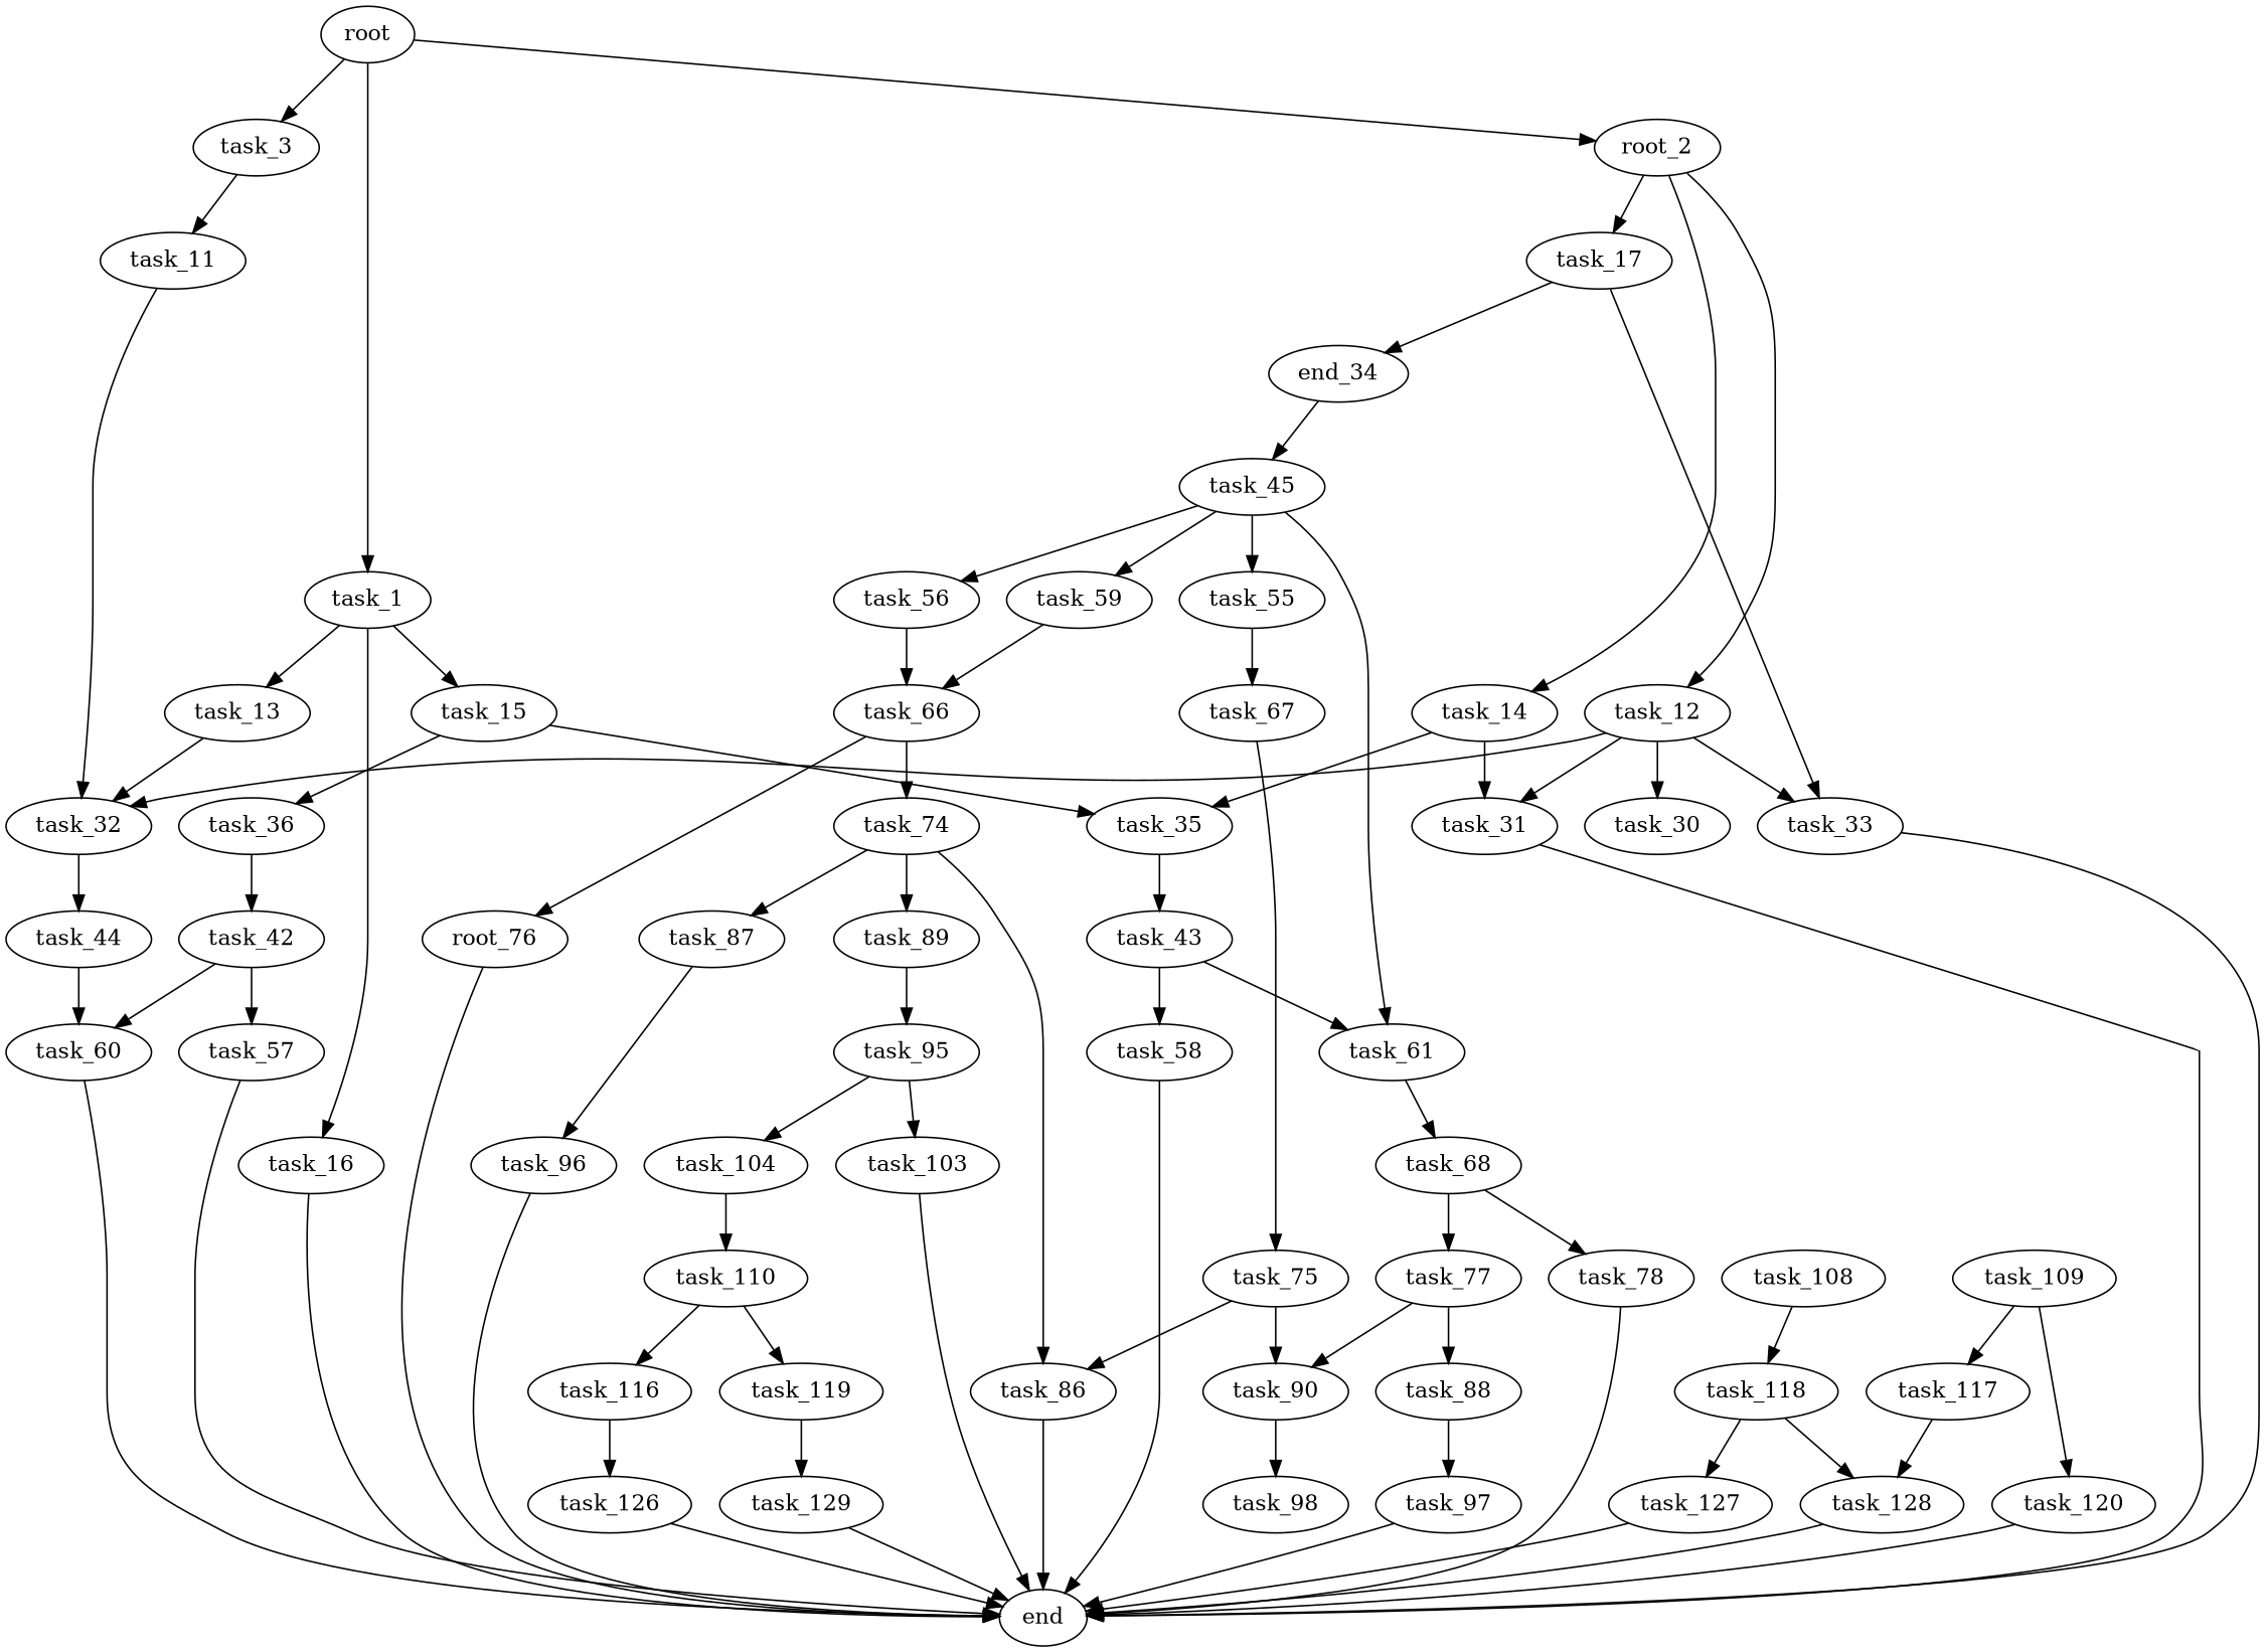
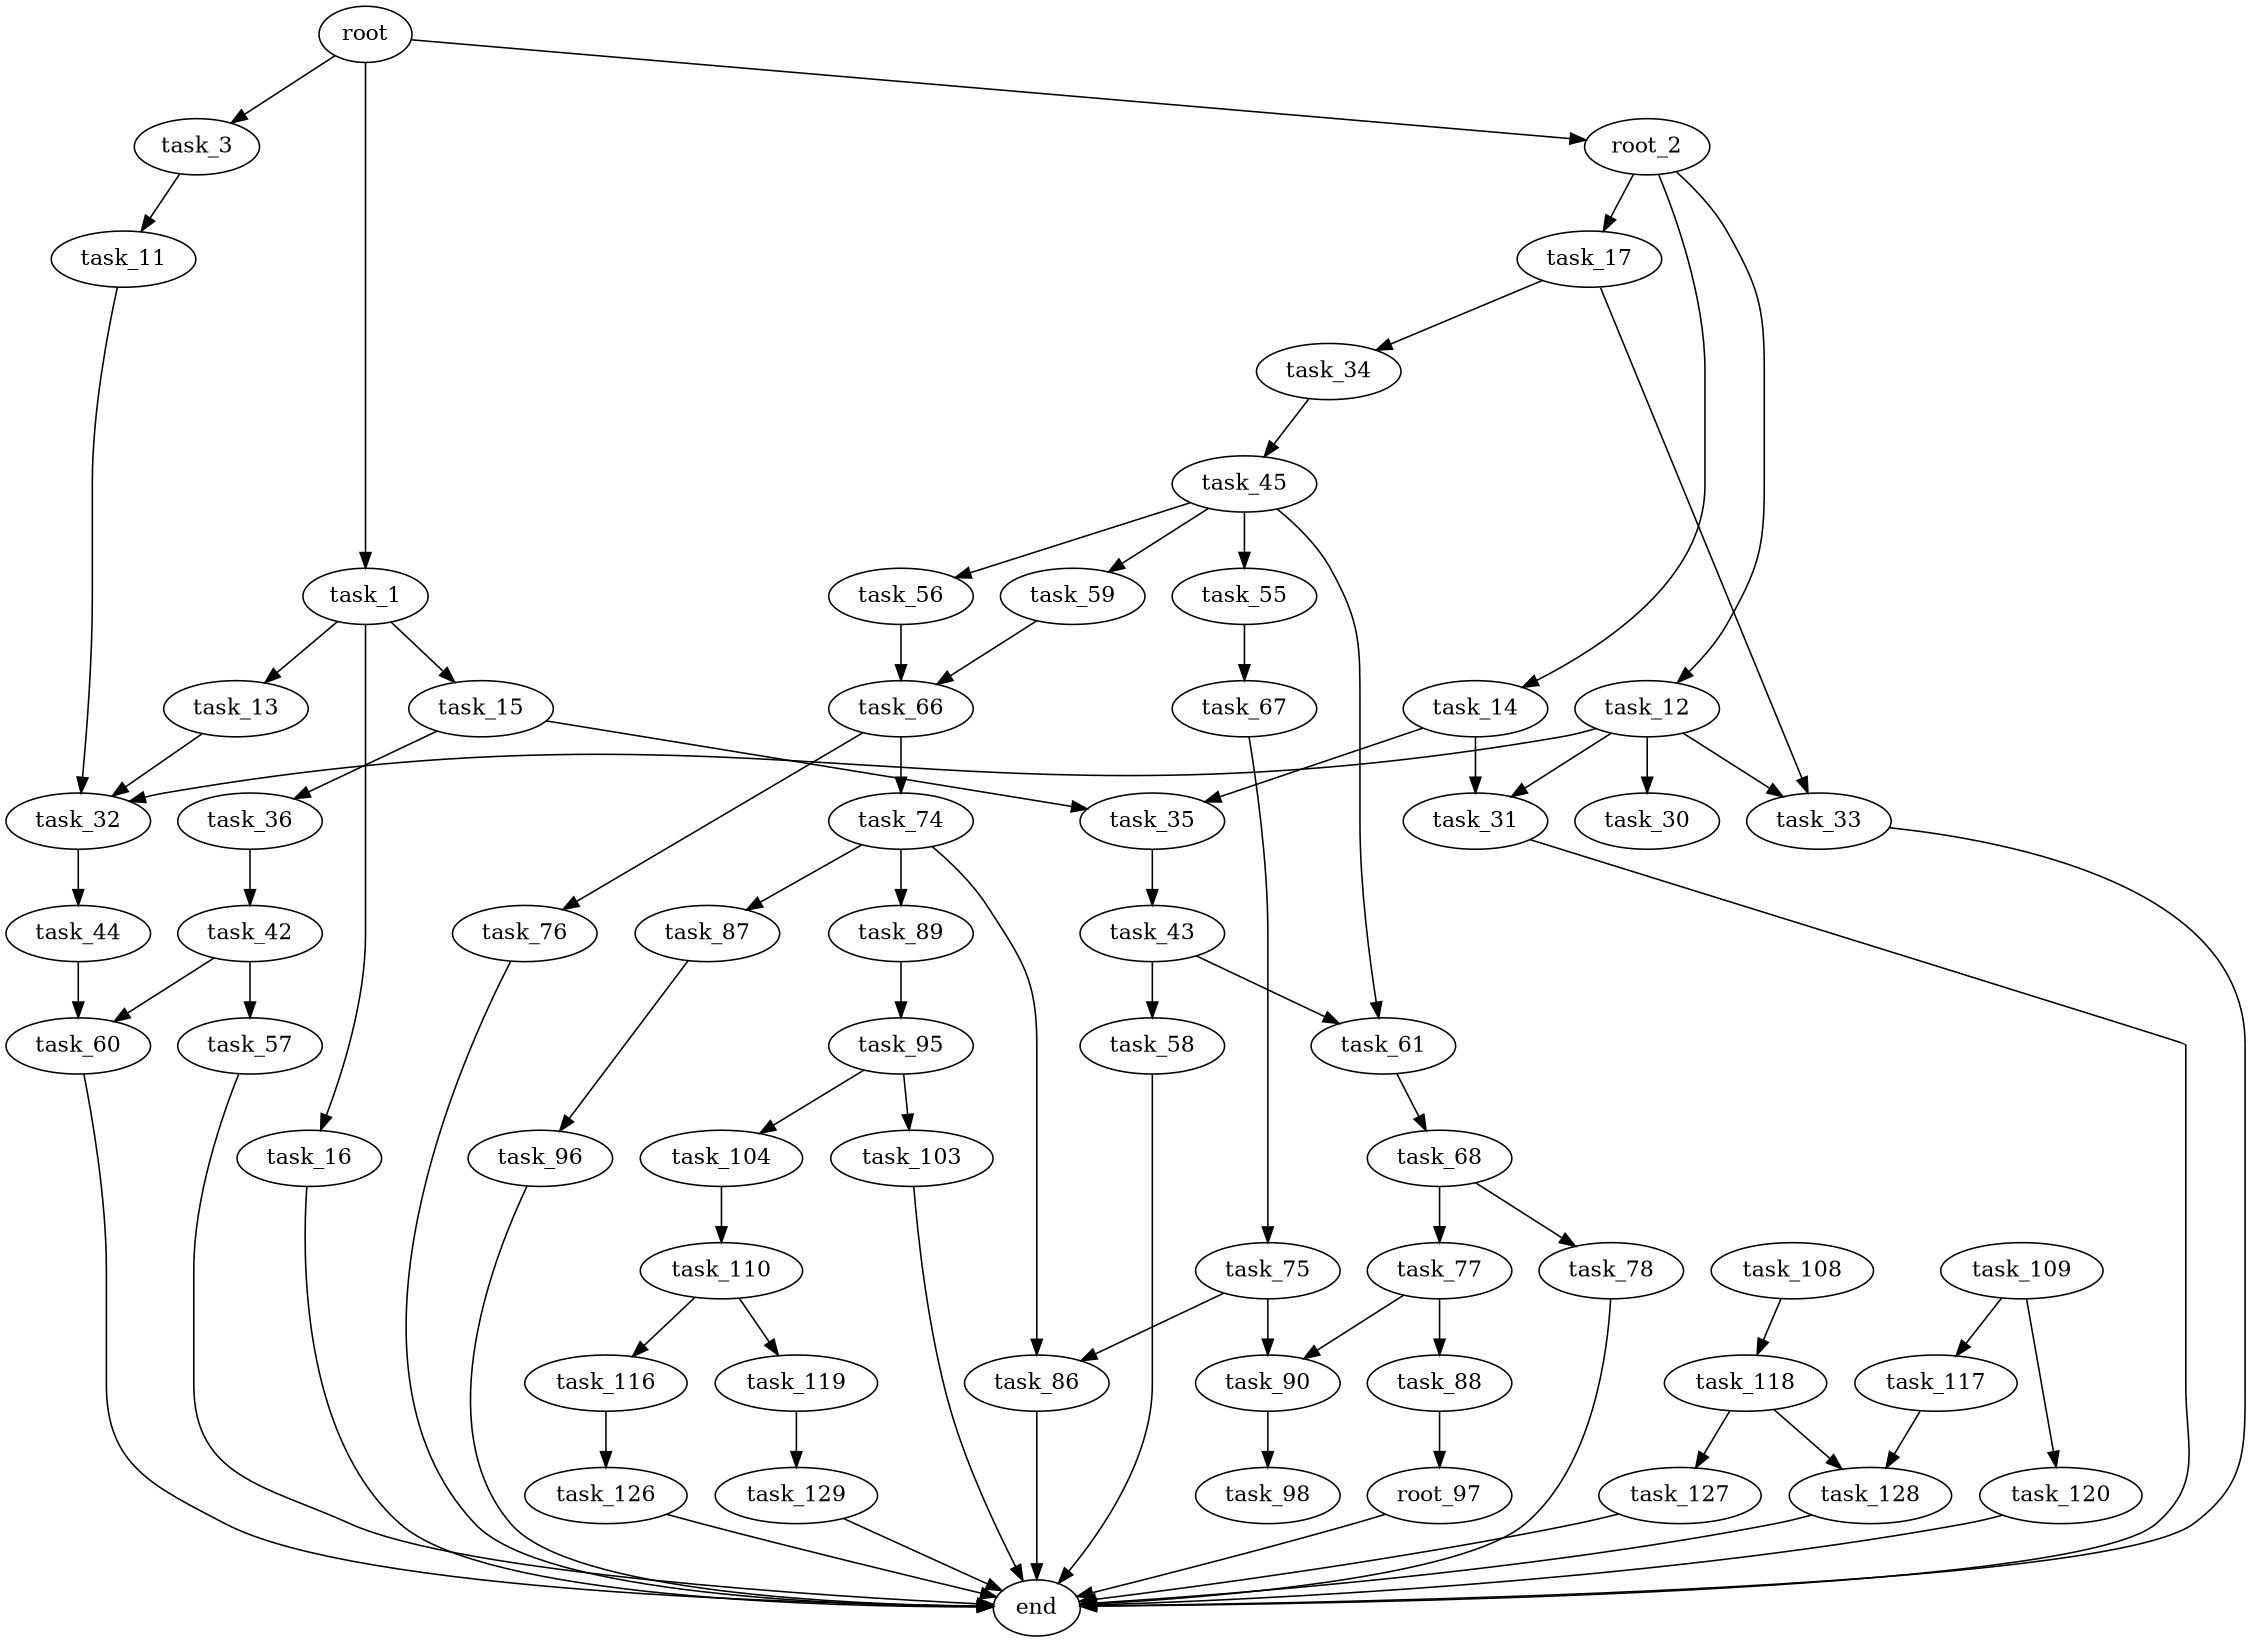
  digraph {
    root
    task_1
    n3 [label=root_2]
    task_3
    task_13
    task_15
    task_16
    task_12
    task_14
    task_17
    task_11
    task_32
    task_35
    task_36
    end
    task_30
    task_31
    task_33
-   task_34 [label=end_34]
+   task_34
    task_44
    task_43
    task_42
    task_45
    task_60
    task_58
    task_61
    task_57
    task_55
    task_56
    task_59
    task_68
    task_67
    task_66
    task_77
    task_78
    task_75
    task_74
-   task_76 [label=root_76]
+   task_76
    task_86
    task_90
    task_87
    task_89
    task_88
    task_96
    task_95
    task_98
-   task_97
+   task_97 [label=root_97]
    task_103
    task_104
    task_110
    task_108
    task_118
    task_109
    task_117
    task_120
    task_116
    task_119
    task_128
    task_127
    task_126
    task_129
    root -> task_1
    root -> n3
    root -> task_3
    task_1 -> task_13
    task_1 -> task_15
    task_1 -> task_16
    n3 -> task_12
    n3 -> task_14
    n3 -> task_17
    task_3 -> task_11
    task_13 -> task_32
    task_15 -> task_35
    task_15 -> task_36
    task_16 -> end
    task_12 -> task_32
    task_12 -> task_30
    task_12 -> task_31
    task_12 -> task_33
    task_14 -> task_35
    task_14 -> task_31
    task_17 -> task_33
    task_17 -> task_34
    task_11 -> task_32
    task_32 -> task_44
    task_35 -> task_43
    task_36 -> task_42
    task_31 -> end
    task_33 -> end
    task_34 -> task_45
    task_44 -> task_60
    task_43 -> task_58
    task_43 -> task_61
    task_42 -> task_60
    task_42 -> task_57
    task_45 -> task_61
    task_45 -> task_55
    task_45 -> task_56
    task_45 -> task_59
    task_60 -> end
    task_58 -> end
    task_61 -> task_68
    task_57 -> end
    task_55 -> task_67
    task_56 -> task_66
    task_59 -> task_66
    task_68 -> task_77
    task_68 -> task_78
    task_67 -> task_75
    task_66 -> task_74
    task_66 -> task_76
    task_77 -> task_90
    task_77 -> task_88
    task_78 -> end
    task_75 -> task_86
    task_75 -> task_90
    task_74 -> task_86
    task_74 -> task_87
    task_74 -> task_89
    task_76 -> end
    task_86 -> end
    task_90 -> task_98
    task_87 -> task_96
    task_89 -> task_95
    task_88 -> task_97
    task_96 -> end
    task_95 -> task_103
    task_95 -> task_104
    task_97 -> end
    task_103 -> end
    task_104 -> task_110
    task_110 -> task_116
    task_110 -> task_119
    task_108 -> task_118
    task_118 -> task_128
    task_118 -> task_127
    task_109 -> task_117
    task_109 -> task_120
    task_117 -> task_128
    task_120 -> end
    task_116 -> task_126
    task_119 -> task_129
    task_128 -> end
    task_127 -> end
    task_126 -> end
    task_129 -> end
  }
